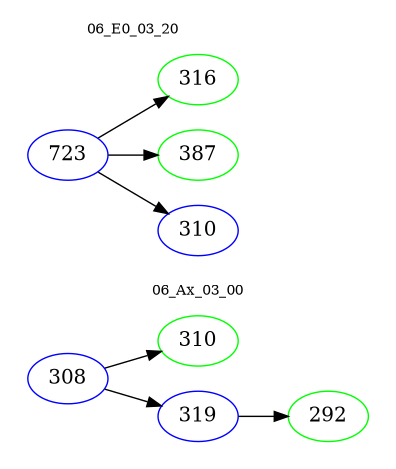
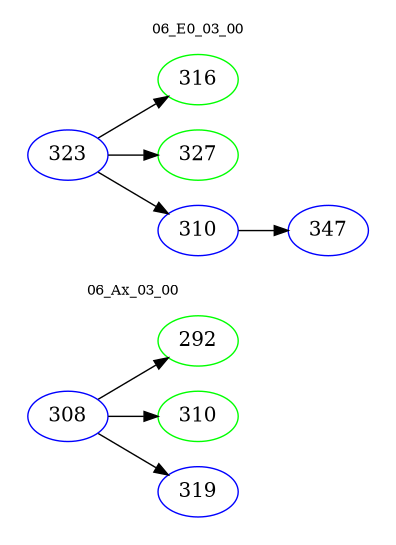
  digraph {
    rankdir=LR
    node [color=blue]
    edge [color=black]
    n1 [label=308]
    n2 [label=319]
    n3 [color=green label=310]
    n4 [color=green label=292]
-   n5 [label=723]
+   n5 [label=323]
    n6 [label=310]
-   n7 [color=green label=387]
+   n7 [color=green label=327]
    n8 [color=green label=316]
+   n9 [label=347]
    subgraph cluster_1 {
      color=white
      fontsize=10
      label="06_Ax_03_00"
      n1
      n2
      n3
      n4
    }
    subgraph cluster_2 {
      color=white
      fontsize=10
-     label="06_E0_03_20"
+     label="06_E0_03_00"
      n5
      n6
      n7
      n8
+     n9
    }
    n1 -> n2
    n1 -> n3
-   n2 -> n4
+   n1 -> n4
    n5 -> n6
    n5 -> n7
    n5 -> n8
+   n6 -> n9
  }
